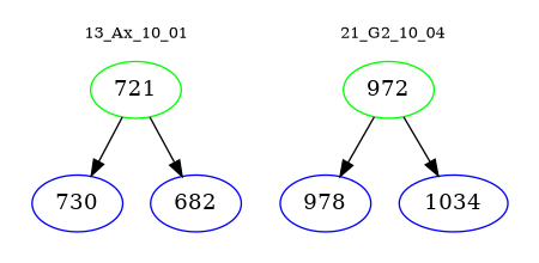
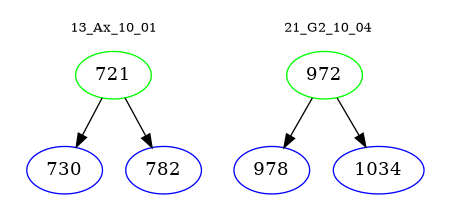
  digraph {
    node [color=blue]
    edge [color=black]
    n1 [color=green label=721]
    n2 [label=730]
-   n3 [label=682]
+   n3 [label=782]
    n4 [color=green label=972]
    n5 [label=978]
    n6 [label=1034]
    subgraph cluster_1 {
      color=white
      fontsize=10
      label="13_Ax_10_01"
      n1
      n2
      n3
    }
    subgraph cluster_2 {
      color=white
      fontsize=10
      label="21_G2_10_04"
      n4
      n5
      n6
    }
    n1 -> n2
    n1 -> n3
    n4 -> n5
    n4 -> n6
  }
